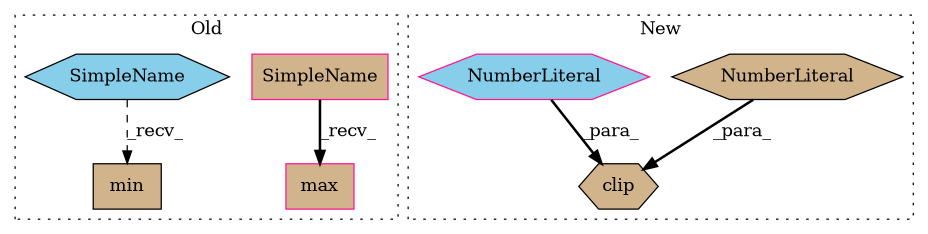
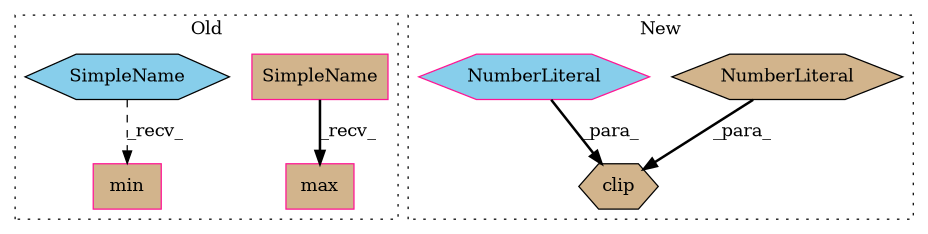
  digraph {
    node [a=32 l="4,1" shape=hexagon style=filled fillcolor=tan color=black]
    edge [style=bold]
-   n1 [label=min s="3634,3647" shape=box]
+   n1 [label=min s="3634,3647" shape=box color=deeppink]
    n2 [label=max s="3664,3677" shape=box color=deeppink]
    n3 [a=42 l=5 label=SimpleName s=3658 shape=box color=deeppink]
    n4 [a=42 l=5 label=SimpleName s=3628 fillcolor=skyblue]
    n5 [l="5,1" label=clip s="3080,3091"]
    n6 [a=34 l=1 label=NumberLiteral s=3088]
    n7 [a=34 l=1 label=NumberLiteral s=3090 fillcolor=skyblue color=deeppink]
    subgraph cluster_1 {
      label=Old
      style=dotted
      n1
      n2
      n3
      n4
    }
    subgraph cluster_2 {
      label=New
      style=dotted
      n5
      n6
      n7
    }
    n3 -> n2 [label=_recv_]
    n4 -> n1 [label=_recv_ style=dashed]
    n6 -> n5 [label=_para_]
    n7 -> n5 [label=_para_]
  }
